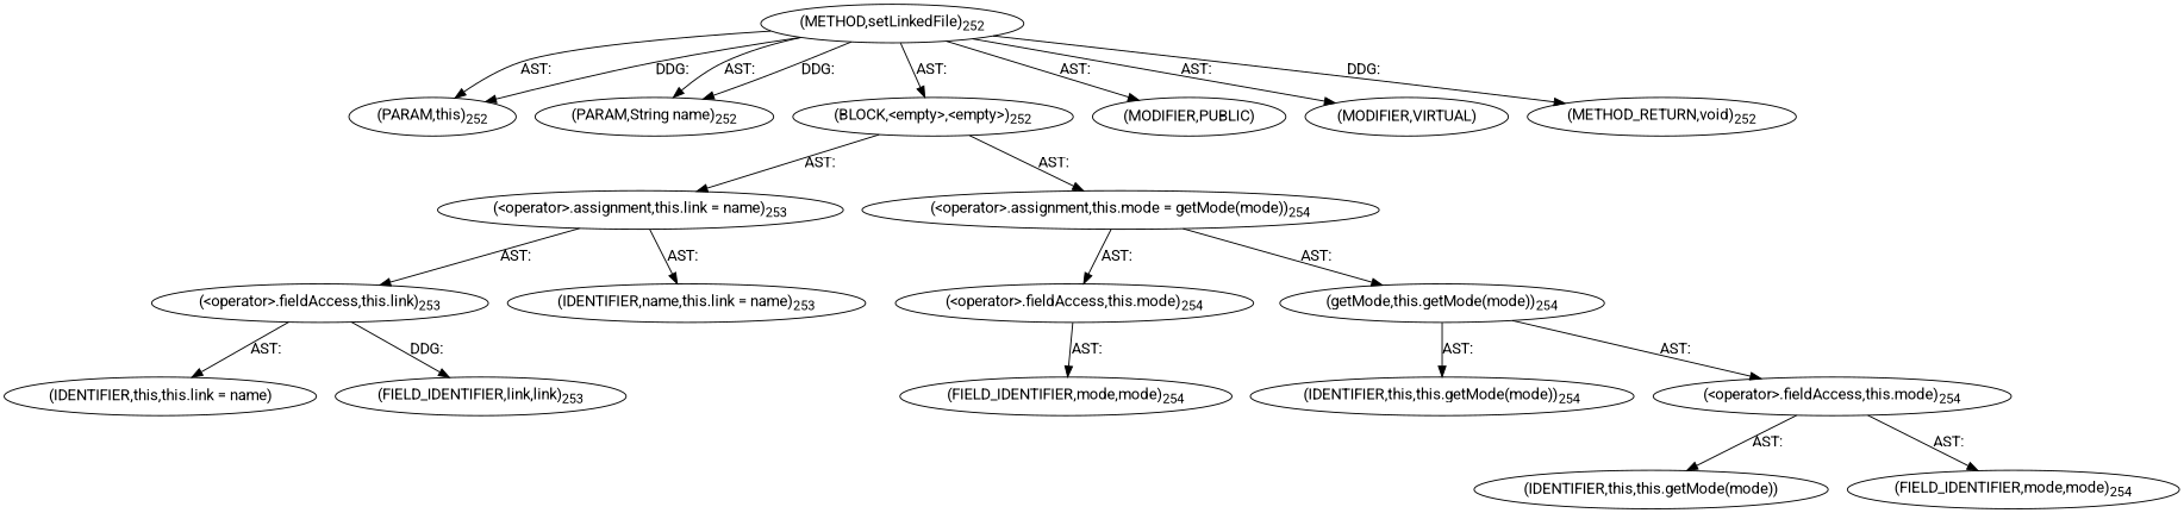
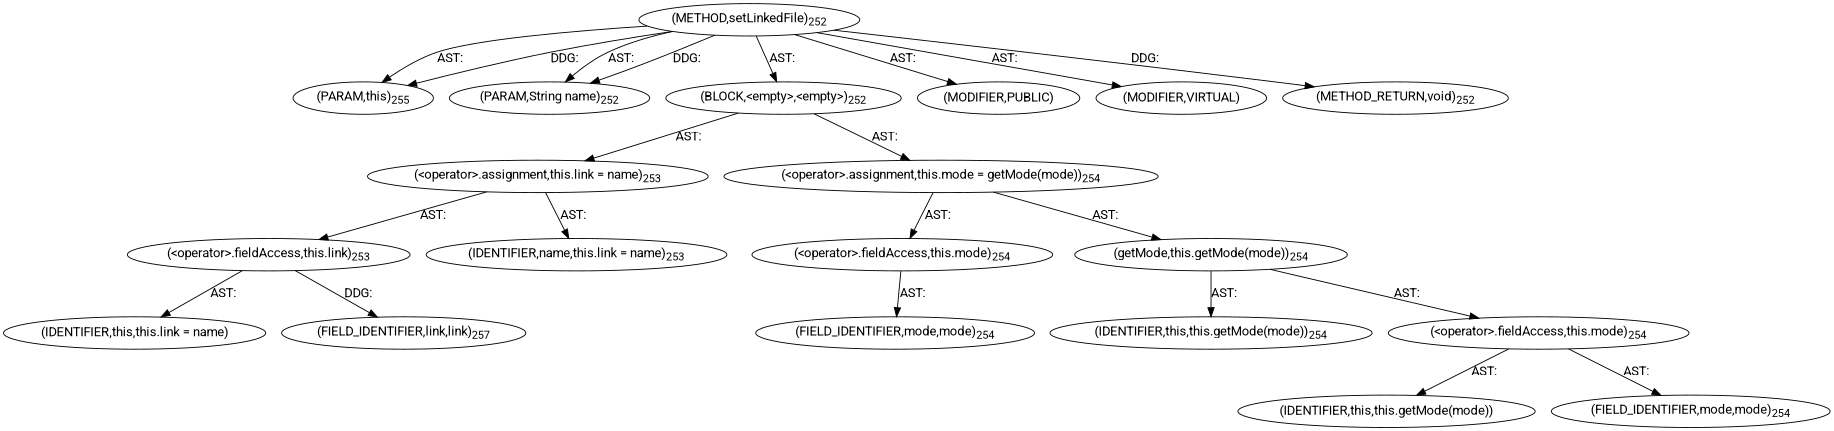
  digraph {
    fontname=Roboto
    node [fontname=Roboto]
    edge [fontname=Roboto]
    n1 [label=<(METHOD,setLinkedFile)<SUB>252</SUB>>]
-   n2 [label=<(PARAM,this)<SUB>252</SUB>>]
+   n2 [label=<(PARAM,this)<SUB>255</SUB>>]
    n3 [label=<(PARAM,String name)<SUB>252</SUB>>]
    n4 [label=<(BLOCK,&lt;empty&gt;,&lt;empty&gt;)<SUB>252</SUB>>]
    n5 [label=<(MODIFIER,PUBLIC)>]
    n6 [label=<(MODIFIER,VIRTUAL)>]
    n7 [label=<(METHOD_RETURN,void)<SUB>252</SUB>>]
    n8 [label=<(&lt;operator&gt;.assignment,this.link = name)<SUB>253</SUB>>]
    n9 [label=<(&lt;operator&gt;.assignment,this.mode = getMode(mode))<SUB>254</SUB>>]
    n10 [label=<(&lt;operator&gt;.fieldAccess,this.link)<SUB>253</SUB>>]
    n11 [label=<(IDENTIFIER,name,this.link = name)<SUB>253</SUB>>]
    n12 [label=<(&lt;operator&gt;.fieldAccess,this.mode)<SUB>254</SUB>>]
    n13 [label=<(getMode,this.getMode(mode))<SUB>254</SUB>>]
    n14 [label=<(IDENTIFIER,this,this.link = name)>]
-   n15 [label=<(FIELD_IDENTIFIER,link,link)<SUB>253</SUB>>]
+   n15 [label=<(FIELD_IDENTIFIER,link,link)<SUB>257</SUB>>]
    n16 [label=<(FIELD_IDENTIFIER,mode,mode)<SUB>254</SUB>>]
    n17 [label=<(IDENTIFIER,this,this.getMode(mode))<SUB>254</SUB>>]
    n18 [label=<(&lt;operator&gt;.fieldAccess,this.mode)<SUB>254</SUB>>]
    n19 [label=<(IDENTIFIER,this,this.getMode(mode))>]
    n20 [label=<(FIELD_IDENTIFIER,mode,mode)<SUB>254</SUB>>]
    n1 -> n2 [label="AST: "]
    n1 -> n2 [label="DDG: "]
    n1 -> n3 [label="AST: "]
    n1 -> n3 [label="DDG: "]
    n1 -> n4 [label="AST: "]
    n1 -> n5 [label="AST: "]
    n1 -> n6 [label="AST: "]
    n1 -> n7 [label="DDG: "]
    n4 -> n8 [label="AST: "]
    n4 -> n9 [label="AST: "]
    n8 -> n10 [label="AST: "]
    n8 -> n11 [label="AST: "]
    n9 -> n12 [label="AST: "]
    n9 -> n13 [label="AST: "]
    n10 -> n14 [label="AST: "]
    n10 -> n15 [label="DDG: "]
    n12 -> n16 [label="AST: "]
    n13 -> n17 [label="AST: "]
    n13 -> n18 [label="AST: "]
    n18 -> n19 [label="AST: "]
    n18 -> n20 [label="AST: "]
  }
